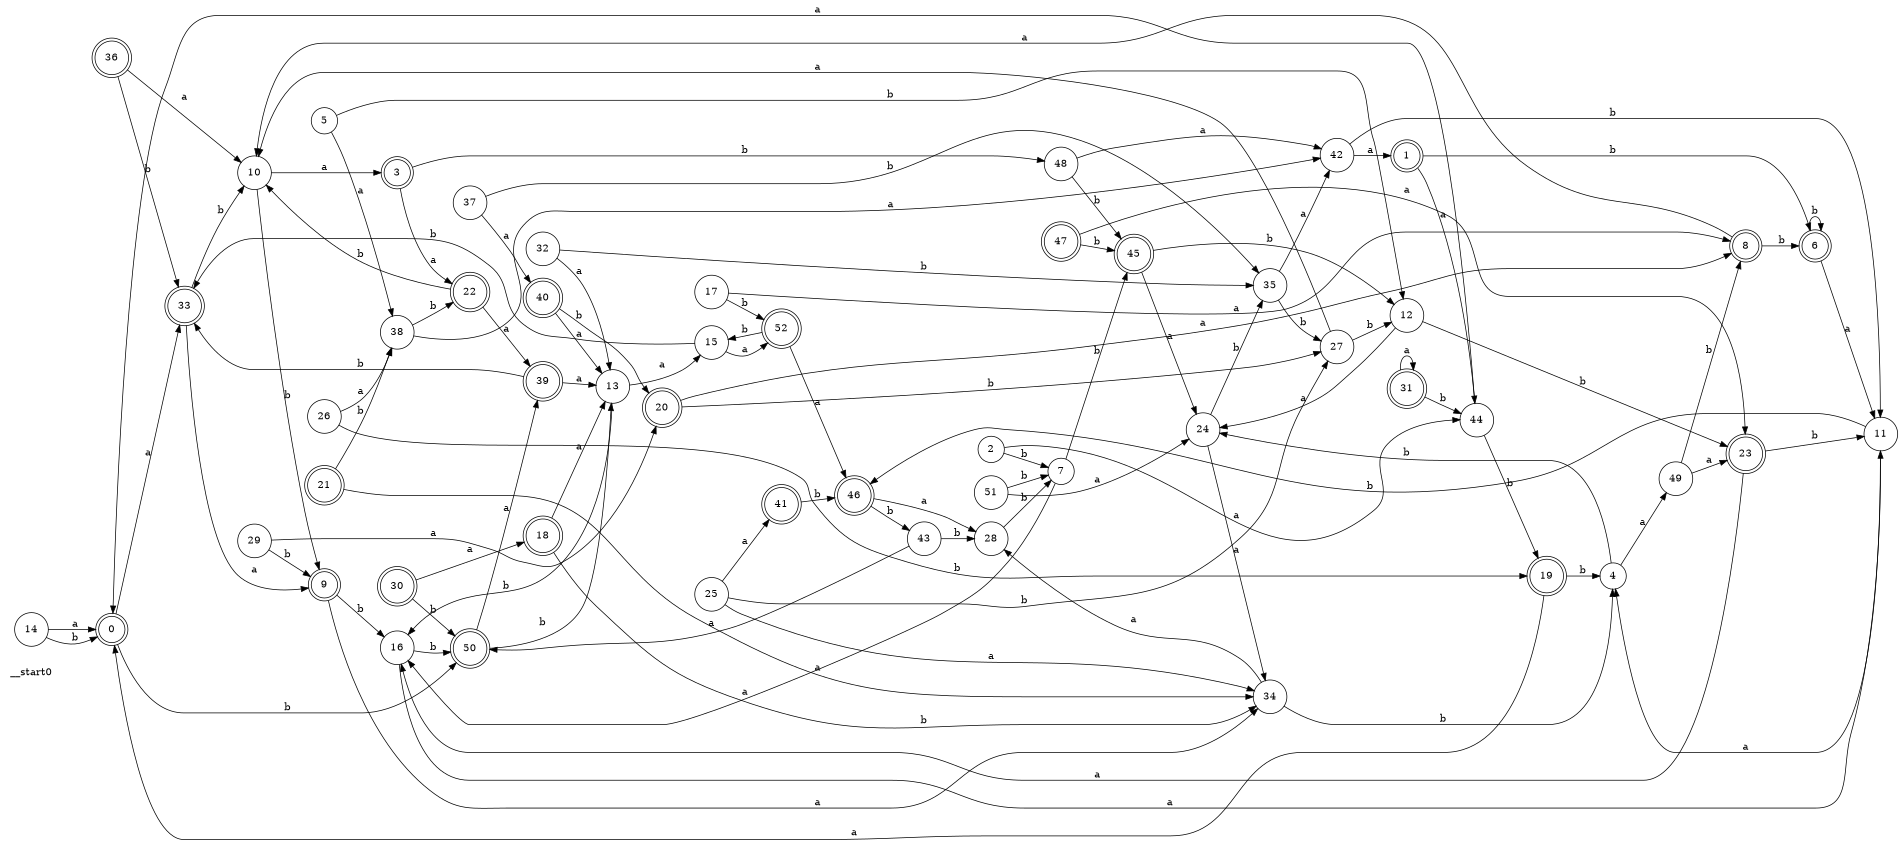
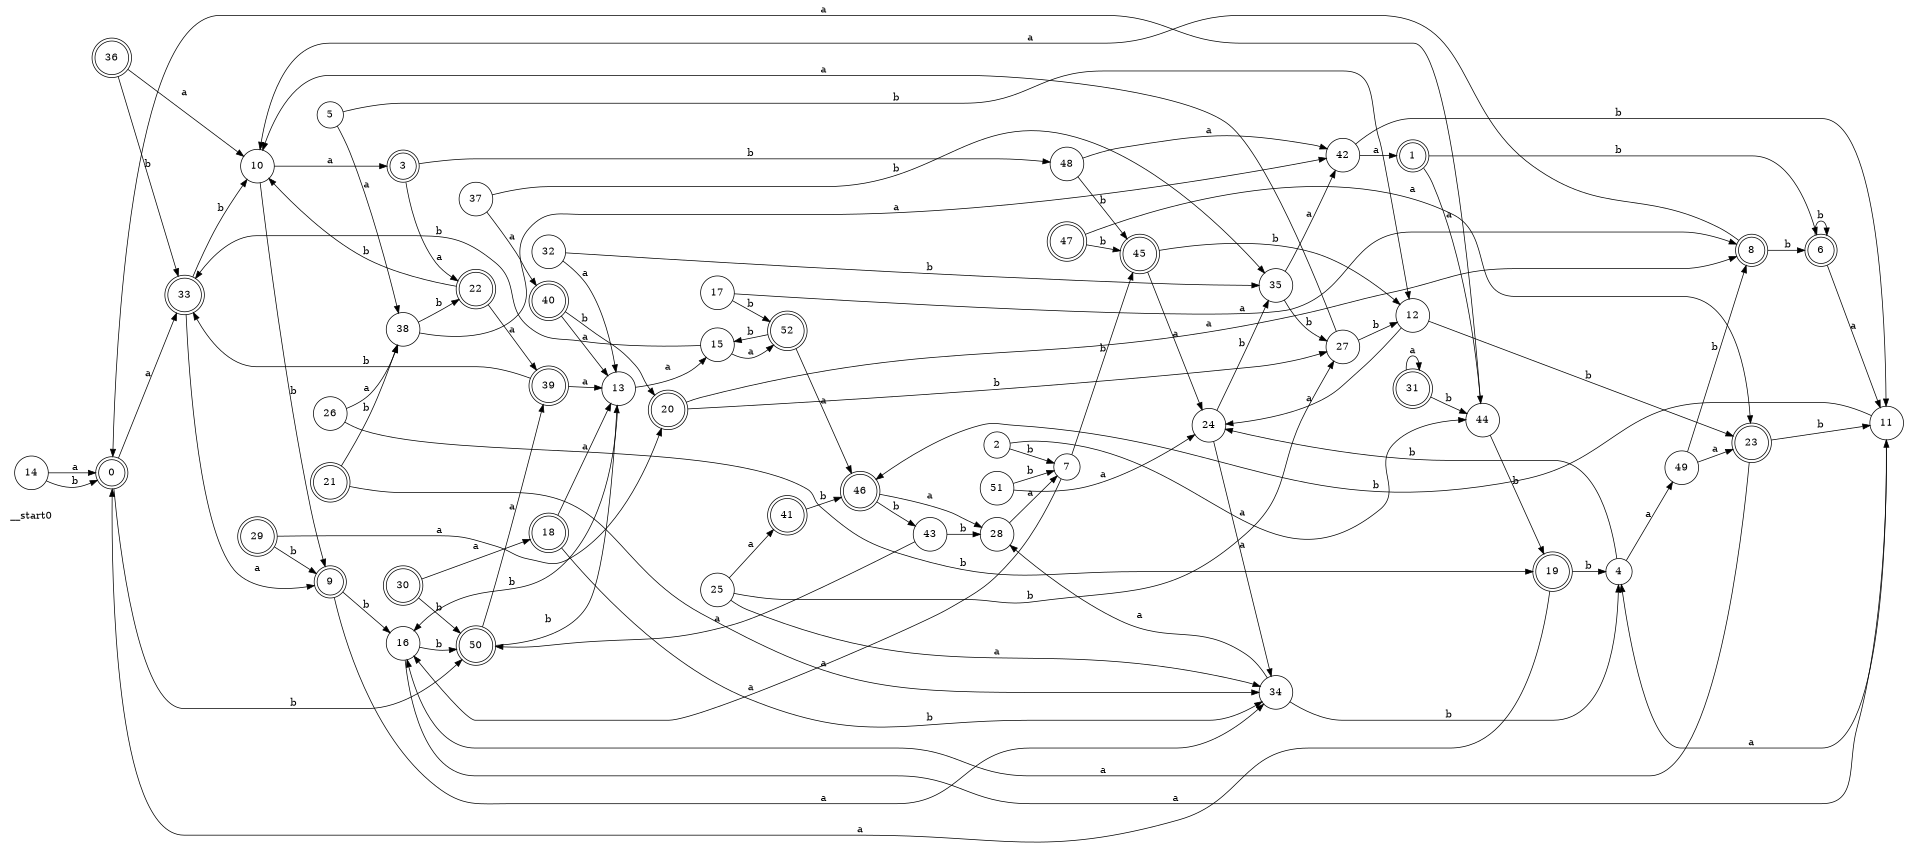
  digraph {
    rankdir=LR
    node [shape=circle color=black fillcolor=white style=filled]
    __start0 [shape=none color="" fillcolor="" style=""]
    n2 [label=0 shape=doublecircle style="rounded,filled"]
    n3 [label=33 shape=doublecircle style="rounded,filled"]
    n4 [label=50 shape=doublecircle style="rounded,filled"]
    n5 [label=10]
    n6 [label=9 shape=doublecircle style="rounded,filled"]
    n7 [label=13]
    n8 [label=39 shape=doublecircle style="rounded,filled"]
    n9 [label=1 shape=doublecircle style="rounded,filled"]
    n10 [label=6 shape=doublecircle style="rounded,filled"]
    n11 [label=44]
    n12 [label=11]
    n13 [label=19 shape=doublecircle]
    n14 [label=2]
    n15 [label=7]
    n16 [label=16]
    n17 [label=45 shape=doublecircle style="rounded,filled"]
    n18 [label=3 shape=doublecircle style="rounded,filled"]
    n19 [label=22 shape=doublecircle style="rounded,filled"]
    n20 [label=48]
    n21 [label=42]
    n22 [label=4]
    n23 [label=24]
    n24 [label=49]
    n25 [label=34]
    n26 [label=35]
    n27 [label=8 shape=doublecircle style="rounded,filled"]
    n28 [label=23 shape=doublecircle style="rounded,filled"]
    n29 [label=5]
    n30 [label=12]
    n31 [label=38]
    n32 [label=46 shape=doublecircle style="rounded,filled"]
    n33 [label=28]
    n34 [label=43]
    n35 [label=15]
    n36 [label=52 shape=doublecircle style="rounded,filled"]
    n37 [label=14]
    n38 [label=17]
    n39 [label=18 shape=doublecircle style="rounded,filled"]
    n40 [label=20 shape=doublecircle style="rounded,filled"]
    n41 [label=27]
    n42 [label=21 shape=doublecircle style="rounded,filled"]
    n43 [label=25]
    n44 [label=41 shape=doublecircle style="rounded,filled"]
    n45 [label=26]
-   n46 [label=29 style="rounded,filled"]
+   n46 [label=29 shape=doublecircle style="rounded,filled"]
    n47 [label=30 shape=doublecircle style="rounded,filled"]
    n48 [label=31 shape=doublecircle style="rounded,filled"]
    n49 [label=32]
    n50 [label=36 shape=doublecircle style="rounded,filled"]
    n51 [label=37]
    n52 [label=40 shape=doublecircle style="rounded,filled"]
    n53 [label=47 shape=doublecircle style="rounded,filled"]
    n54 [label=51]
    n2 -> n3 [label=a]
    n2 -> n4 [label=b]
    n3 -> n5 [label=b]
    n3 -> n6 [label=a]
    n4 -> n7 [label=b]
    n4 -> n8 [label=a]
    n5 -> n6 [label=b]
    n5 -> n18 [label=a]
    n6 -> n16 [label=b]
    n6 -> n25 [label=a]
    n7 -> n16 [label=b]
    n7 -> n35 [label=a]
    n8 -> n3 [label=b]
    n8 -> n7 [label=a]
    n9 -> n10 [label=b]
    n9 -> n11 [label=a]
    n10 -> n10 [label=b]
    n10 -> n12 [label=a]
    n11 -> n2 [label=a]
    n11 -> n13 [label=b]
    n12 -> n22 [label=a]
    n12 -> n32 [label=b]
    n13 -> n2 [label=a]
    n13 -> n22 [label=b]
    n14 -> n11 [label=a]
    n14 -> n15 [label=b]
    n15 -> n16 [label=a]
    n15 -> n17 [label=b]
    n16 -> n4 [label=b]
    n16 -> n12 [label=a]
    n17 -> n23 [label=a]
    n17 -> n30 [label=b]
    n18 -> n19 [label=a]
    n18 -> n20 [label=b]
    n19 -> n5 [label=b]
    n19 -> n8 [label=a]
    n20 -> n17 [label=b]
    n20 -> n21 [label=a]
    n21 -> n9 [label=a]
    n21 -> n12 [label=b]
    n22 -> n23 [label=b]
    n22 -> n24 [label=a]
    n23 -> n25 [label=a]
    n23 -> n26 [label=b]
    n24 -> n27 [label=b]
    n24 -> n28 [label=a]
    n25 -> n22 [label=b]
    n25 -> n33 [label=a]
    n26 -> n21 [label=a]
    n26 -> n41 [label=b]
    n27 -> n5 [label=a]
    n27 -> n10 [label=b]
    n28 -> n12 [label=b]
    n28 -> n16 [label=a]
    n29 -> n30 [label=b]
    n29 -> n31 [label=a]
    n30 -> n23 [label=a]
    n30 -> n28 [label=b]
    n31 -> n19 [label=b]
    n31 -> n21 [label=a]
    n32 -> n33 [label=a]
    n32 -> n34 [label=b]
-   n33 -> n15 [label=b]
+   n33 -> n15 [label=a]
    n34 -> n4 [label=a]
    n34 -> n33 [label=b]
    n35 -> n3 [label=b]
    n35 -> n36 [label=a]
    n36 -> n32 [label=a]
    n36 -> n35 [label=b]
    n37 -> n2 [label=a]
    n37 -> n2 [label=b]
    n38 -> n27 [label=a]
    n38 -> n36 [label=b]
    n39 -> n7 [label=a]
    n39 -> n25 [label=b]
    n40 -> n27 [label=a]
    n40 -> n41 [label=b]
    n41 -> n5 [label=a]
    n41 -> n30 [label=b]
    n42 -> n25 [label=a]
    n42 -> n31 [label=b]
    n43 -> n25 [label=a]
    n43 -> n41 [label=b]
    n43 -> n44 [label=a]
    n44 -> n32 [label=b]
    n45 -> n13 [label=b]
    n45 -> n31 [label=a]
    n46 -> n6 [label=b]
    n46 -> n40 [label=a]
    n47 -> n4 [label=b]
    n47 -> n39 [label=a]
    n48 -> n11 [label=b]
    n48 -> n48 [label=a]
    n49 -> n7 [label=a]
    n49 -> n26 [label=b]
    n50 -> n3 [label=b]
    n50 -> n5 [label=a]
    n51 -> n26 [label=b]
    n51 -> n52 [label=a]
    n52 -> n7 [label=a]
    n52 -> n40 [label=b]
    n53 -> n17 [label=b]
    n53 -> n28 [label=a]
    n54 -> n15 [label=b]
    n54 -> n23 [label=a]
  }
